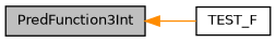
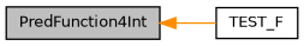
  digraph {
    rankdir=LR
    node [color=black fontname=Helvetica fontsize=10 shape=record style=filled]
-   n1 [fillcolor=grey75 fontcolor=black height=0.2 label=PredFunction3Int width=0.4]
+   n1 [fillcolor=grey75 fontcolor=black height=0.2 label=PredFunction4Int width=0.4]
    n2 [fillcolor=white height=0.2 label=TEST_F width=0.4]
    n1 -> n2 [color=darkorange dir=back fontname=Helvetica fontsize=10 labelfontname=Helvetica labelfontsize=10 style=solid]
  }
